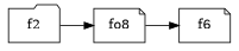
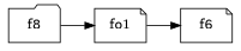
  strict digraph {
    rankdir=LR
    node [shape=note]
    edge [weight=2]
    n1 [label=f6]
-   f2 [shape=folder]
-   fo1 [label=fo8]
+   f2 [shape=folder label=f8]
+   fo1
    f2 -> fo1
    fo1 -> n1
  }
